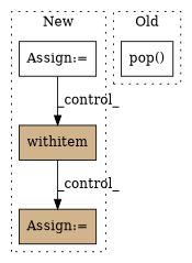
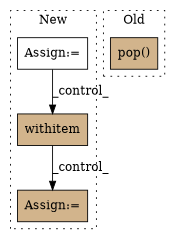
  digraph {
    node [a=68 shape=box style=filled fillcolor=tan]
    edge [style=solid]
    n1 [a=49 l=8 label=withitem s=3839]
    n2 [l=3 label="Assign:=" s=2868 fillcolor=white]
    n3 [l=4 label="Assign:=" s=4098]
-   n4 [a=75 l="14,1" label="pop()" s="1384,1410" fillcolor=white]
+   n4 [a=75 l="14,1" label="pop()" s="1384,1410"]
    subgraph cluster_1 {
      label=New
      style=dotted
      n1
      n2
      n3
    }
    subgraph cluster_2 {
      label=Old
      style=dotted
      n4
    }
    n1 -> n3 [label=_control_]
    n2 -> n1 [label=_control_]
  }
